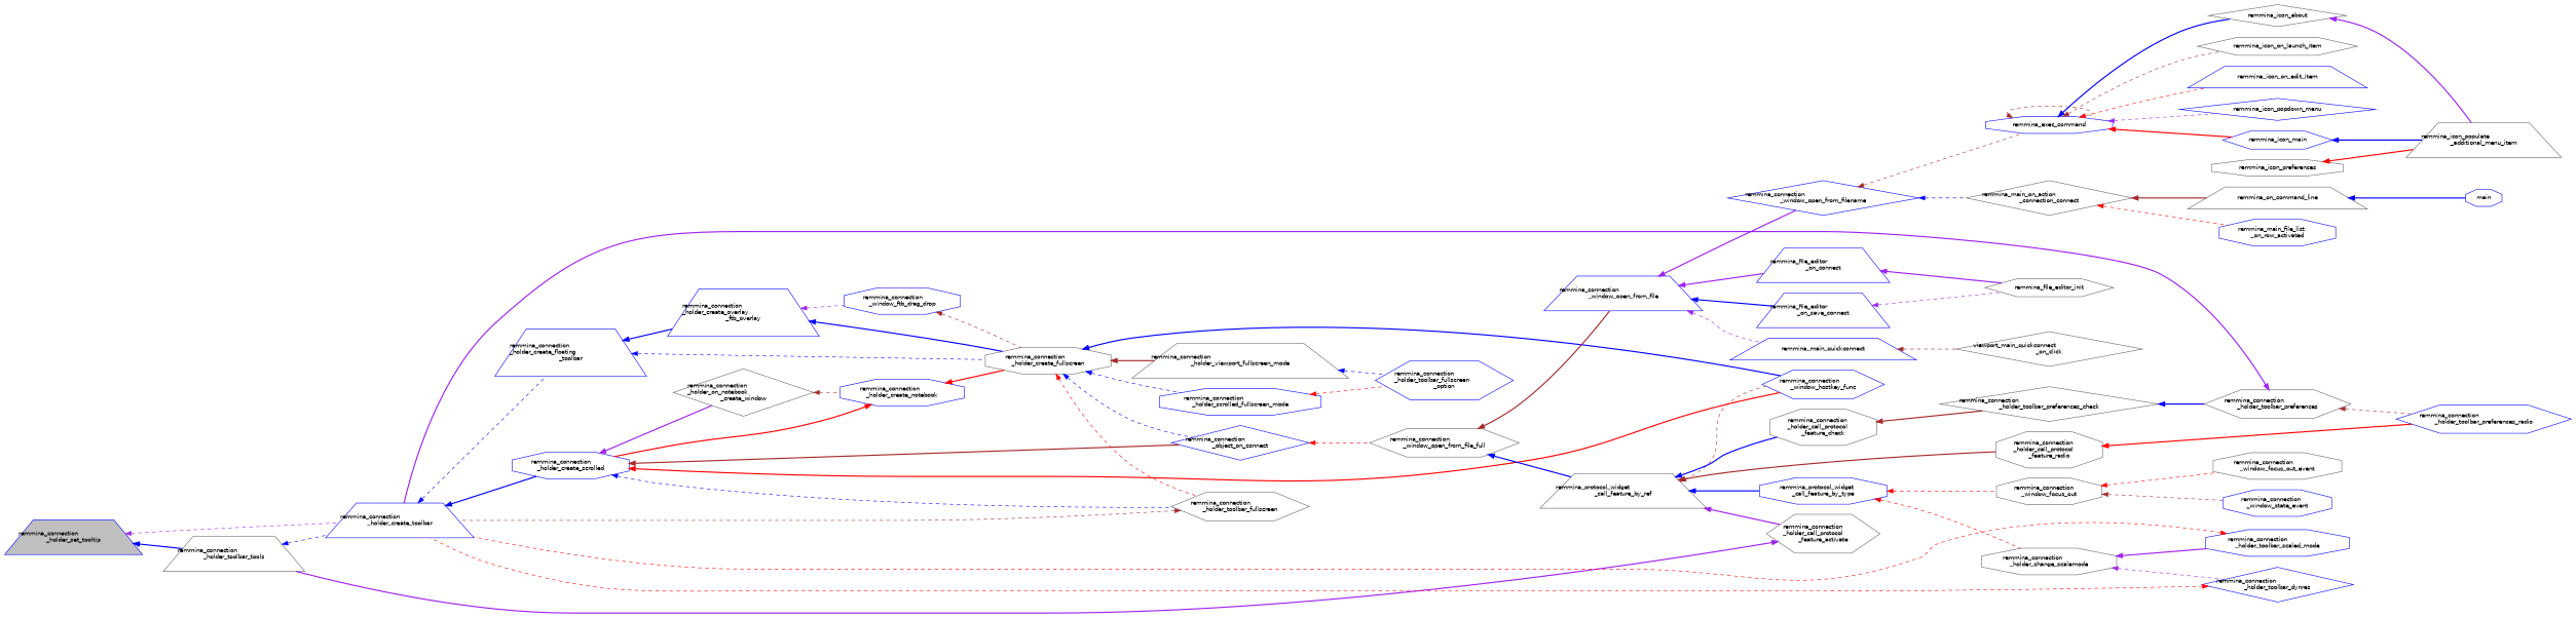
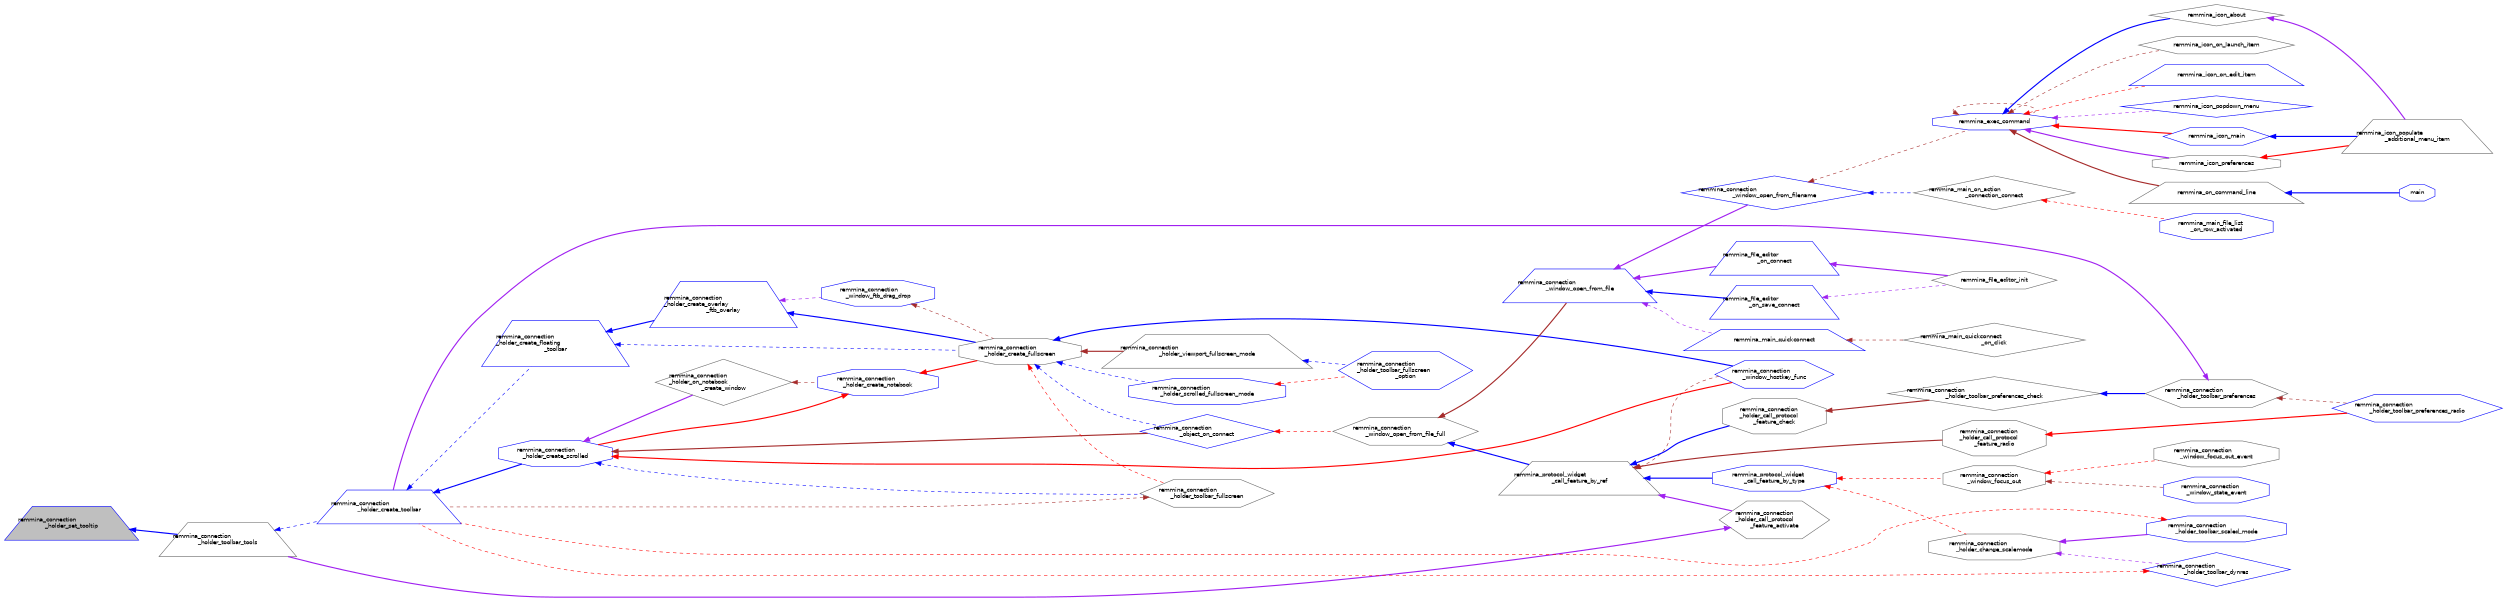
  digraph {
    rankdir=LR
    node [color=blue fillcolor=white fontname=Helvetica fontsize=10 shape=octagon style=filled]
    edge [color=blue dir=back fontname=Helvetica fontsize=10 labelfontname=Helvetica labelfontsize=10 style=bold]
    n1 [fillcolor=grey75 fontcolor=black height=0.2 label="remmina_connection\l_holder_set_tooltip" shape=trapezium width=0.4]
    n2 [color=gray40 height=0.2 label="remmina_connection\l_holder_toolbar_tools" shape=trapezium width=0.4]
    n3 [height=0.2 label="remmina_connection\l_holder_create_toolbar" shape=trapezium width=0.4]
    n4 [height=0.2 label="remmina_connection\l_holder_create_floating\l_toolbar" shape=trapezium width=0.4]
    n5 [height=0.2 label="remmina_connection\l_holder_create_scrolled" width=0.4]
    n6 [height=0.2 label="remmina_connection\l_holder_create_overlay\l_ftb_overlay" shape=trapezium width=0.4]
    n7 [color=gray40 height=0.2 label="remmina_connection\l_holder_create_fullscreen" width=0.4]
    n8 [color=gray40 height=0.2 label="remmina_connection\l_holder_toolbar_fullscreen" shape=hexagon width=0.4]
    n9 [height=0.2 label="remmina_connection\l_window_hostkey_func" shape=hexagon width=0.4]
    n10 [height=0.2 label="remmina_connection\l_object_on_connect" shape=diamond width=0.4]
    n11 [color=gray40 height=0.2 label="remmina_connection\l_holder_on_notebook\l_create_window" shape=diamond width=0.4]
    n12 [height=0.2 label="remmina_connection\l_window_ftb_drag_drop" width=0.4]
    n13 [color=gray40 height=0.2 label="remmina_connection\l_holder_viewport_fullscreen_mode" shape=trapezium width=0.4]
    n14 [height=0.2 label="remmina_connection\l_holder_scrolled_fullscreen_mode" width=0.4]
    n15 [height=0.2 label="remmina_connection\l_holder_toolbar_fullscreen\l_option" shape=hexagon width=0.4]
    n16 [color=gray40 height=0.2 label="remmina_connection\l_window_open_from_file_full" shape=hexagon width=0.4]
    n17 [height=0.2 label="remmina_connection\l_window_open_from_file" shape=trapezium width=0.4]
    n18 [color=gray40 height=0.2 label="remmina_protocol_widget\l_call_feature_by_ref" shape=trapezium width=0.4]
    n19 [height=0.2 label="remmina_connection\l_window_open_from_filename" shape=diamond width=0.4]
    n20 [height=0.2 label="remmina_file_editor\l_on_connect" shape=trapezium width=0.4]
    n21 [height=0.2 label="remmina_file_editor\l_on_save_connect" shape=trapezium width=0.4]
    n22 [height=0.2 label=remmina_main_quickconnect shape=trapezium width=0.4]
    n23 [color=gray40 height=0.2 label="remmina_connection\l_holder_call_protocol\l_feature_radio" width=0.4]
    n24 [color=gray40 height=0.2 label="remmina_connection\l_holder_call_protocol\l_feature_check" width=0.4]
    n25 [color=gray40 height=0.2 label="remmina_connection\l_holder_call_protocol\l_feature_activate" shape=hexagon width=0.4]
    n26 [height=0.2 label="remmina_protocol_widget\l_call_feature_by_type" width=0.4]
    n27 [height=0.2 label=remmina_exec_command width=0.4]
    n28 [color=gray40 height=0.2 label="remmina_main_on_action\l_connection_connect" shape=diamond width=0.4]
    n29 [color=gray40 height=0.2 label=remmina_file_editor_init shape=hexagon width=0.4]
-   n30 [color=gray40 height=0.2 label="viewport_main_quickconnect\l_on_click" shape=diamond width=0.4]
+   n30 [color=gray40 height=0.2 label="remmina_main_quickconnect\l_on_click" shape=diamond width=0.4]
    n31 [color=gray40 height=0.2 label=remmina_on_command_line shape=trapezium width=0.4]
    n32 [height=0.2 label=remmina_icon_main shape=hexagon width=0.4]
    n33 [color=gray40 height=0.2 label=remmina_icon_preferences width=0.4]
    n34 [color=gray40 height=0.2 label=remmina_icon_about shape=diamond width=0.4]
    n35 [color=gray40 height=0.2 label=remmina_icon_on_launch_item shape=hexagon width=0.4]
    n36 [height=0.2 label=remmina_icon_on_edit_item shape=trapezium width=0.4]
    n37 [height=0.2 label=remmina_icon_popdown_menu shape=diamond width=0.4]
    n38 [height=0.2 label="remmina_main_file_list\l_on_row_activated" width=0.4]
    n39 [height=0.2 label=main width=0.4]
    n40 [color=gray40 height=0.2 label="remmina_icon_populate\l_additional_menu_item" shape=trapezium width=0.4]
    n41 [height=0.2 label="remmina_connection\l_holder_toolbar_preferences_radio" shape=hexagon width=0.4]
    n42 [color=gray40 height=0.2 label="remmina_connection\l_holder_toolbar_preferences_check" shape=diamond width=0.4]
    n43 [color=gray40 height=0.2 label="remmina_connection\l_holder_change_scalemode" width=0.4]
    n44 [color=gray40 height=0.2 label="remmina_connection\l_window_focus_out" width=0.4]
    n45 [color=gray40 height=0.2 label="remmina_connection\l_holder_toolbar_preferences" shape=hexagon width=0.4]
    n46 [height=0.2 label="remmina_connection\l_holder_toolbar_dynres" shape=diamond width=0.4]
    n47 [height=0.2 label="remmina_connection\l_holder_toolbar_scaled_mode" width=0.4]
    n48 [color=gray40 height=0.2 label="remmina_connection\l_window_focus_out_event" width=0.4]
    n49 [height=0.2 label="remmina_connection\l_window_state_event" width=0.4]
    n50 [height=0.2 label="remmina_connection\l_holder_create_notebook" width=0.4]
    n1 -> n2
-   n1 -> n3 [color=purple style=dashed]
    n2 -> n3 [style=dashed]
    n3 -> n4 [style=dashed]
    n3 -> n5
    n4 -> n6
    n4 -> n7 [style=dashed]
    n5 -> n8 [style=dashed]
    n5 -> n9 [color=red]
    n5 -> n10 [color=brown]
    n5 -> n11 [color=purple]
    n6 -> n7
    n6 -> n12 [color=purple style=dashed]
    n7 -> n8 [color=red style=dashed]
    n7 -> n9
    n7 -> n10 [style=dashed]
    n7 -> n13 [color=brown]
    n7 -> n14 [style=dashed]
    n8 -> n3 [color=brown style=dashed]
    n10 -> n16 [color=red style=dashed]
    n11 -> n50 [color=brown style=dashed]
    n12 -> n7 [color=brown style=dashed]
    n13 -> n15 [style=dashed]
    n14 -> n15 [color=red style=dashed]
    n16 -> n17 [color=brown]
    n16 -> n18
    n17 -> n19 [color=purple]
    n17 -> n20 [color=purple]
    n17 -> n21
    n17 -> n22 [color=purple style=dashed]
    n18 -> n9 [color=brown style=dashed]
    n18 -> n23 [color=brown]
    n18 -> n24
    n18 -> n25 [color=purple]
    n18 -> n26
    n19 -> n27 [color=brown style=dashed]
    n19 -> n28 [style=dashed]
    n20 -> n29 [color=purple]
    n21 -> n29 [color=purple style=dashed]
    n22 -> n30 [color=brown style=dashed]
    n23 -> n41 [color=red]
    n24 -> n42 [color=brown]
    n25 -> n2 [color=purple]
    n26 -> n43 [color=red style=dashed]
    n26 -> n44 [color=red style=dashed]
    n27 -> n27 [color=brown style=dashed]
-   n28 -> n31 [color=brown]
+   n27 -> n31 [color=brown]
    n27 -> n32 [color=red]
+   n27 -> n33 [color=purple]
    n27 -> n34
    n27 -> n35 [color=brown style=dashed]
    n27 -> n36 [color=red style=dashed]
    n27 -> n37 [color=purple style=dashed]
    n28 -> n38 [color=red style=dashed]
    n31 -> n39
    n32 -> n40
    n33 -> n40 [color=red]
    n34 -> n40 [color=purple]
    n42 -> n45
    n43 -> n46 [color=purple style=dashed]
    n43 -> n47 [color=purple]
    n44 -> n48 [color=red style=dashed]
    n44 -> n49 [color=brown style=dashed]
    n45 -> n3 [color=purple]
    n45 -> n41 [color=brown style=dashed]
    n46 -> n3 [color=red style=dashed]
    n47 -> n3 [color=red style=dashed]
    n50 -> n5 [color=red]
    n50 -> n7 [color=red]
  }
